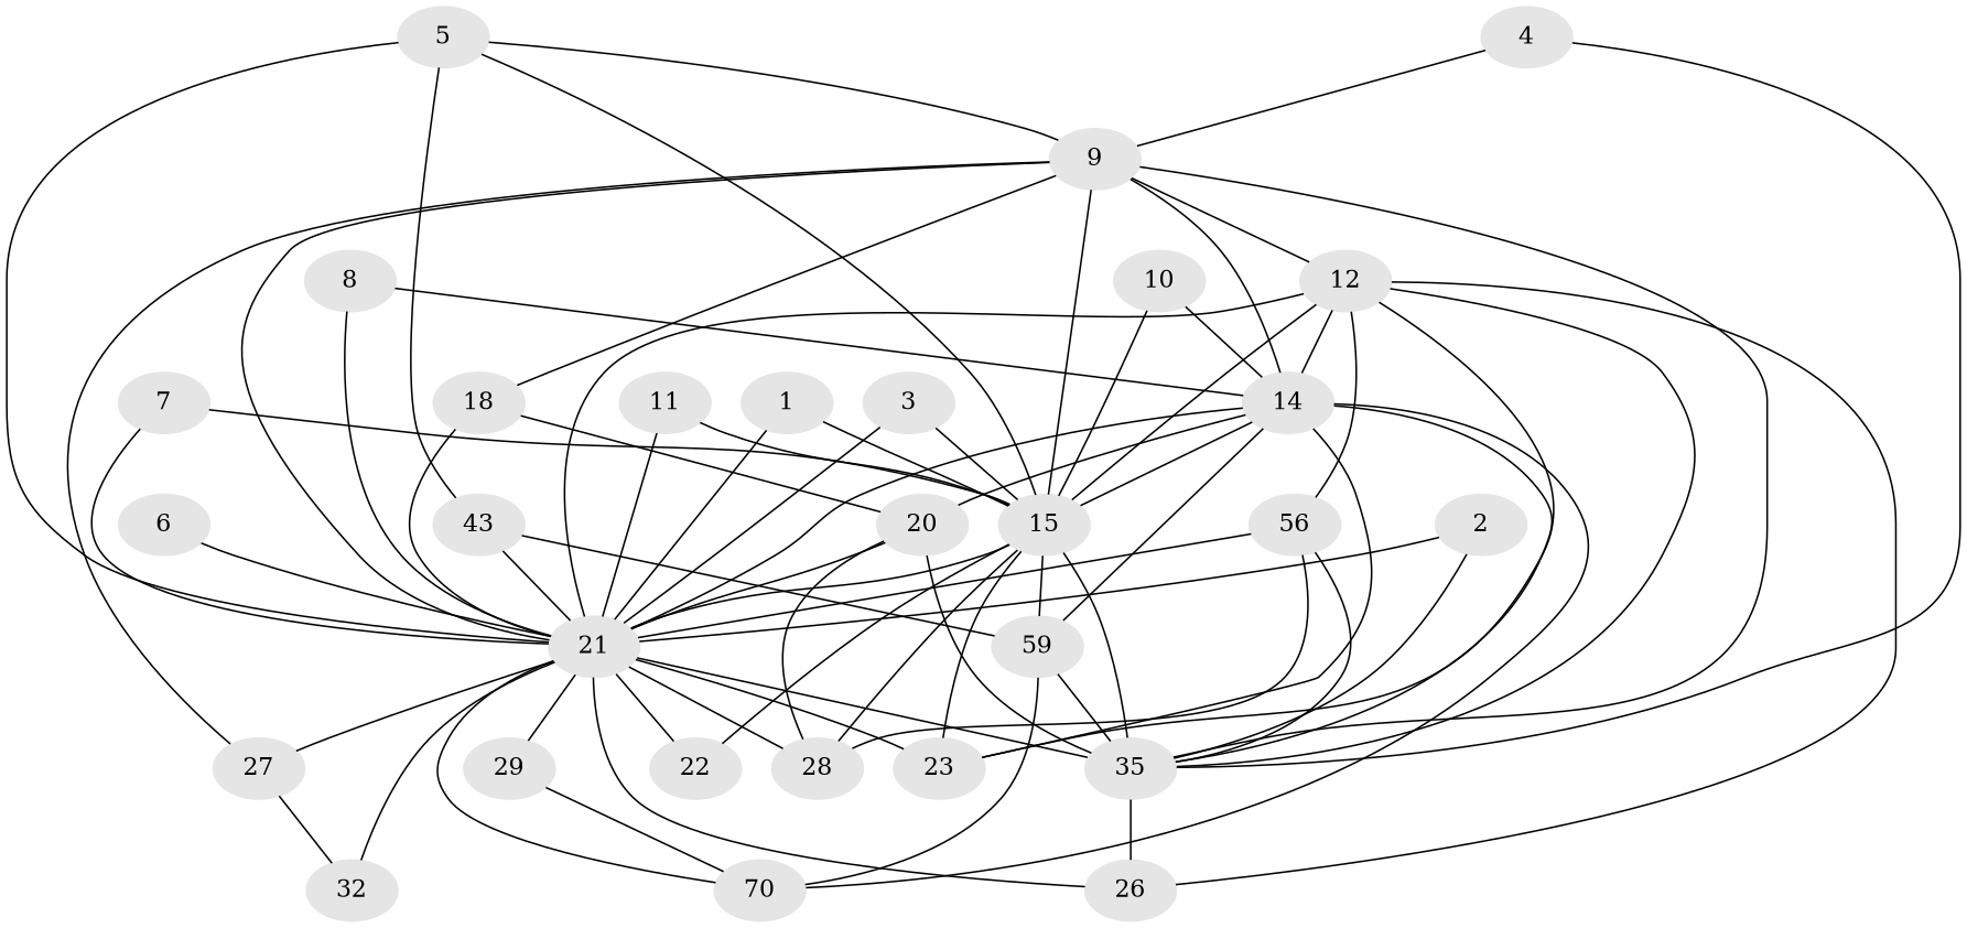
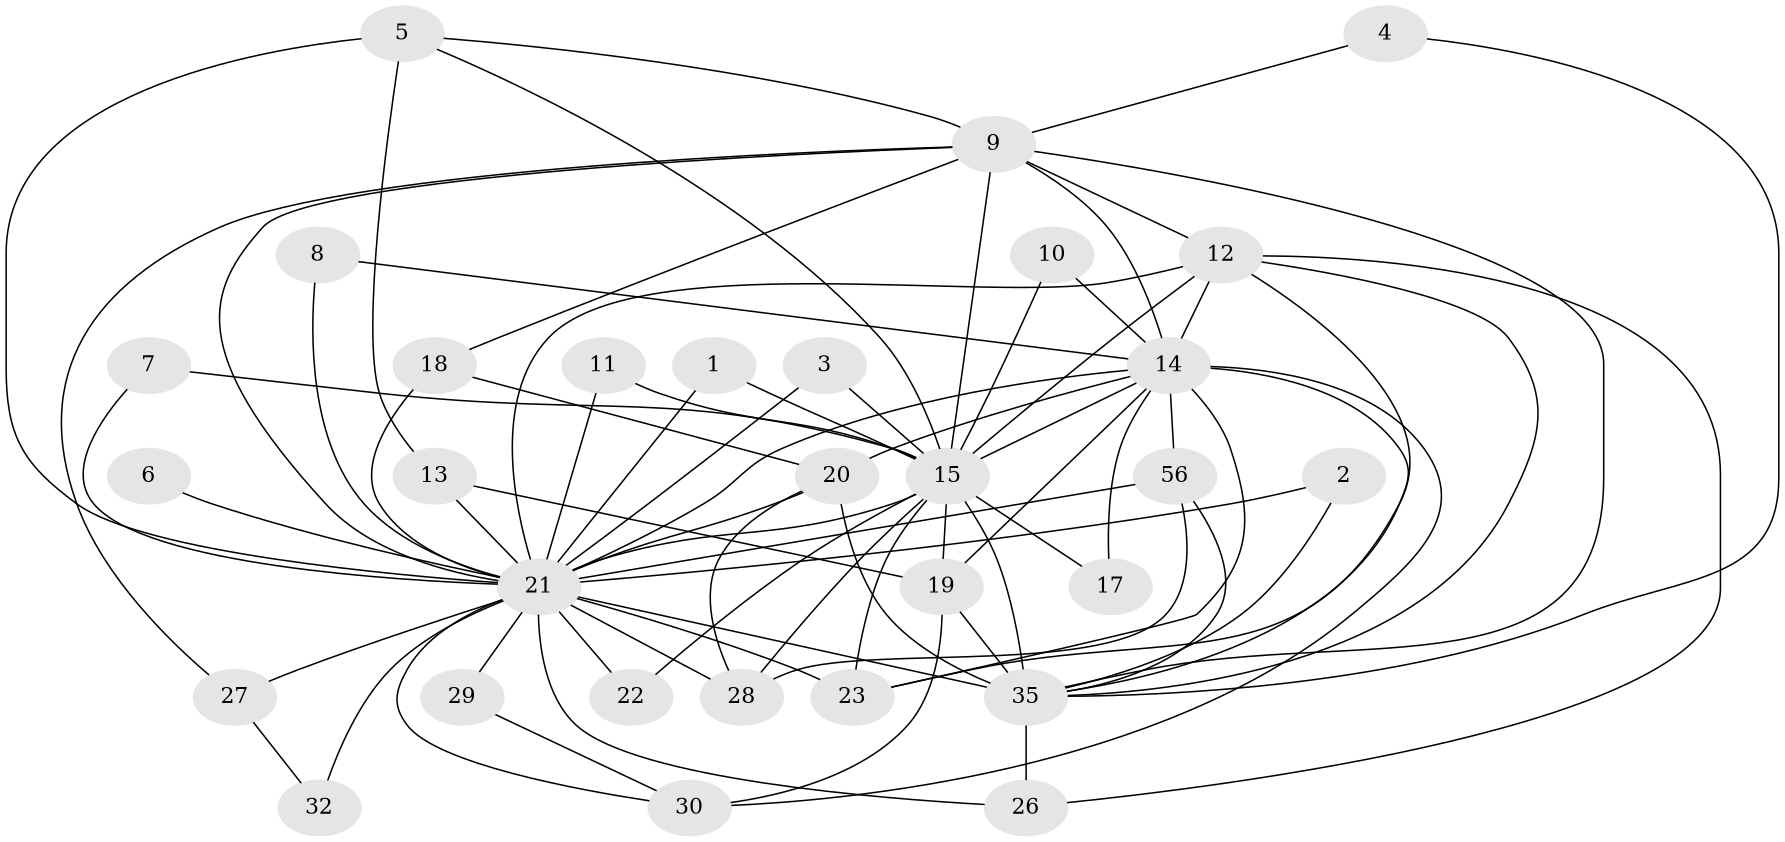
  graph {
    node [color=gray90 style=filled]
    edge [weight=1.0]
    1
    15
    21
    n4 [label=35]
    23
-   19 [label=59]
+   19
+   17
    22
    28
    27
    26
-   30 [label=70]
+   30
    29
    32
    2
    3
    4
    9
    14
    12
    18
    5
-   13 [label=43]
+   13
    6
    7
    8
    20
    n28 [label=56]
    10
    11
    1 -- 15
    1 -- 21
    15 -- 21 [weight=6.0]
    15 -- n4 [weight=4.0]
    15 -- 23
    15 -- 19 [weight=2.0]
+   15 -- 17
    15 -- 22 [weight=2.0]
    15 -- 28
    21 -- n4 [weight=7.0]
    21 -- 23 [weight=2.0]
    21 -- 22
    21 -- 28
    21 -- 27
    21 -- 26
    21 -- 30
    21 -- 29
    21 -- 32 [weight=2.0]
    n4 -- 26
    19 -- n4
    19 -- 30
    27 -- 32
    29 -- 30
    2 -- 21
    2 -- n4
    3 -- 15
    3 -- 21
    4 -- n4
    4 -- 9
    9 -- 15 [weight=2.0]
    9 -- 21 [weight=3.0]
    9 -- n4 [weight=3.0]
    9 -- 27
    9 -- 14
    9 -- 12
    9 -- 18
    14 -- 15 [weight=3.0]
    14 -- 21 [weight=3.0]
    14 -- n4 [weight=2.0]
    14 -- 23
    14 -- 19
+   14 -- 17
    14 -- 30
    14 -- 20
-   12 -- n28
+   14 -- n28
    12 -- 15 [weight=2.0]
    12 -- 21 [weight=3.0]
    12 -- n4 [weight=2.0]
    12 -- 23
    12 -- 26
    12 -- 14
    18 -- 21
    18 -- 20
    5 -- 15
    5 -- 21 [weight=2.0]
    5 -- 9
    5 -- 13
    13 -- 21
    13 -- 19
    6 -- 21
    7 -- 15
    7 -- 21
    8 -- 21
    8 -- 14
    20 -- 21
    20 -- n4 [weight=2.0]
    20 -- 28
    n28 -- 21
    n28 -- n4
    n28 -- 28
    10 -- 15
    10 -- 14
    11 -- 15
    11 -- 21 [weight=2.0]
  }
